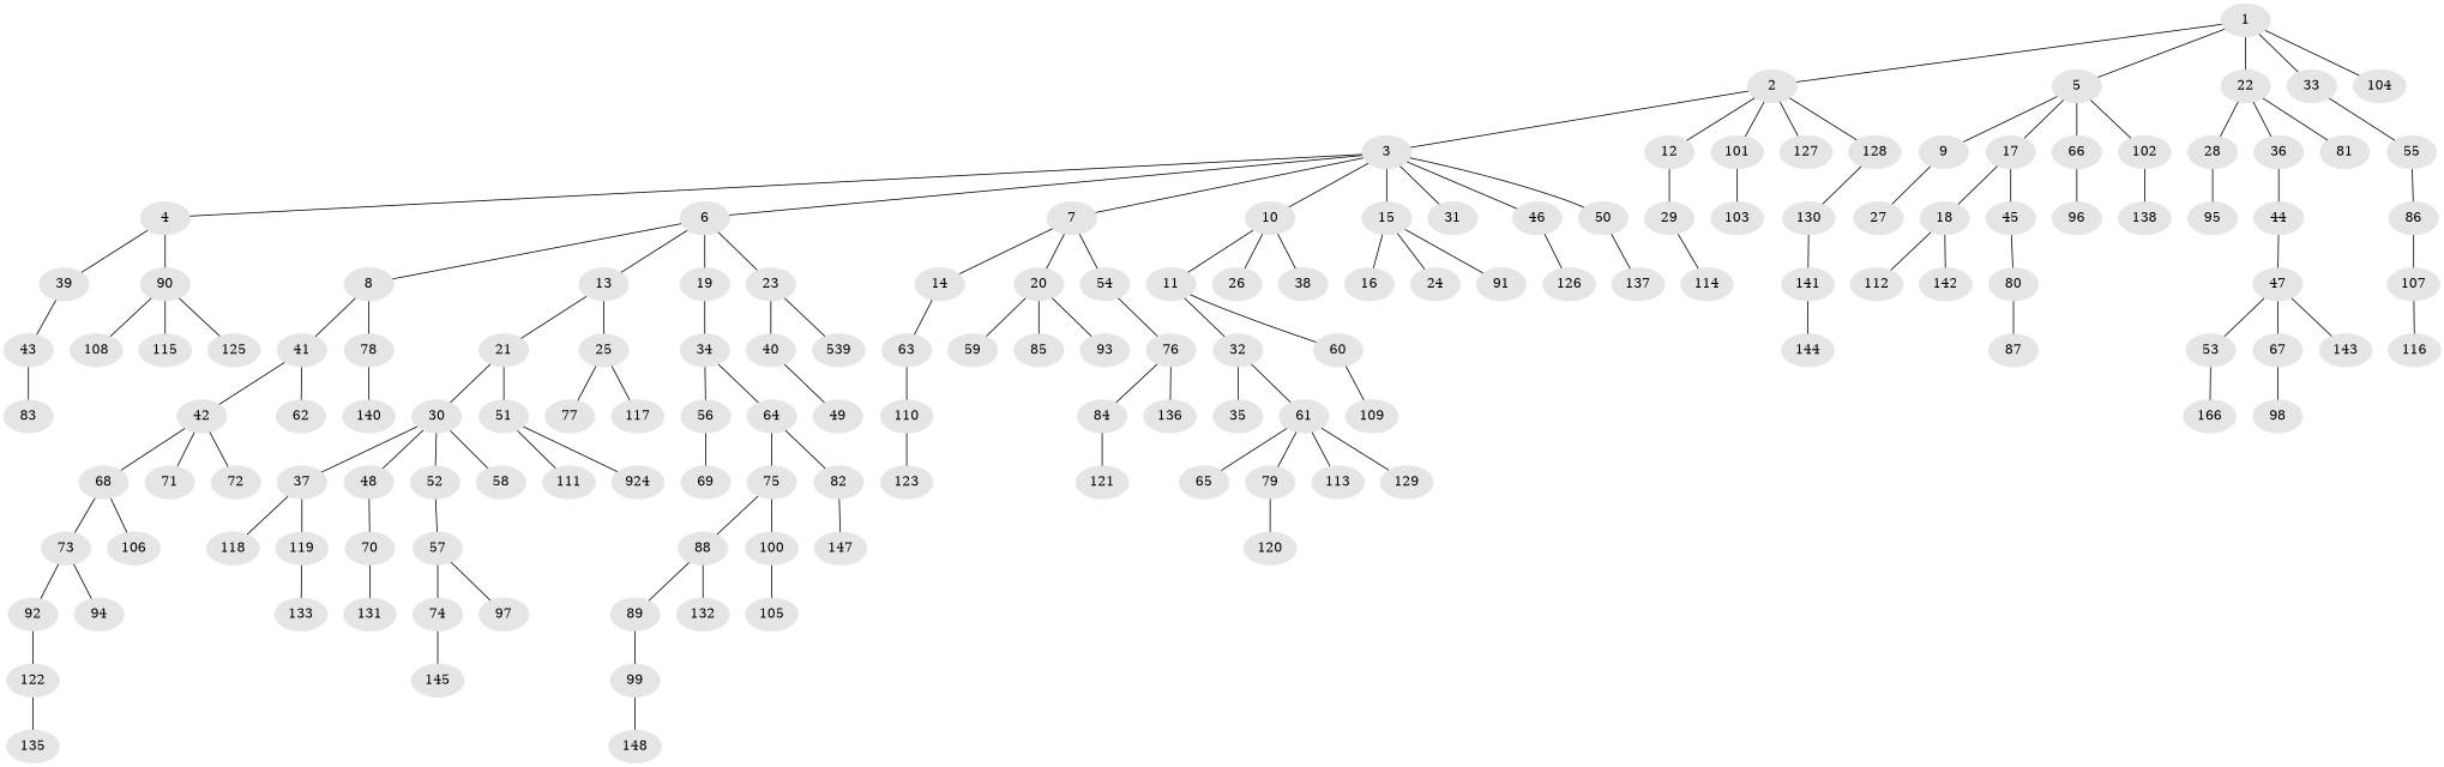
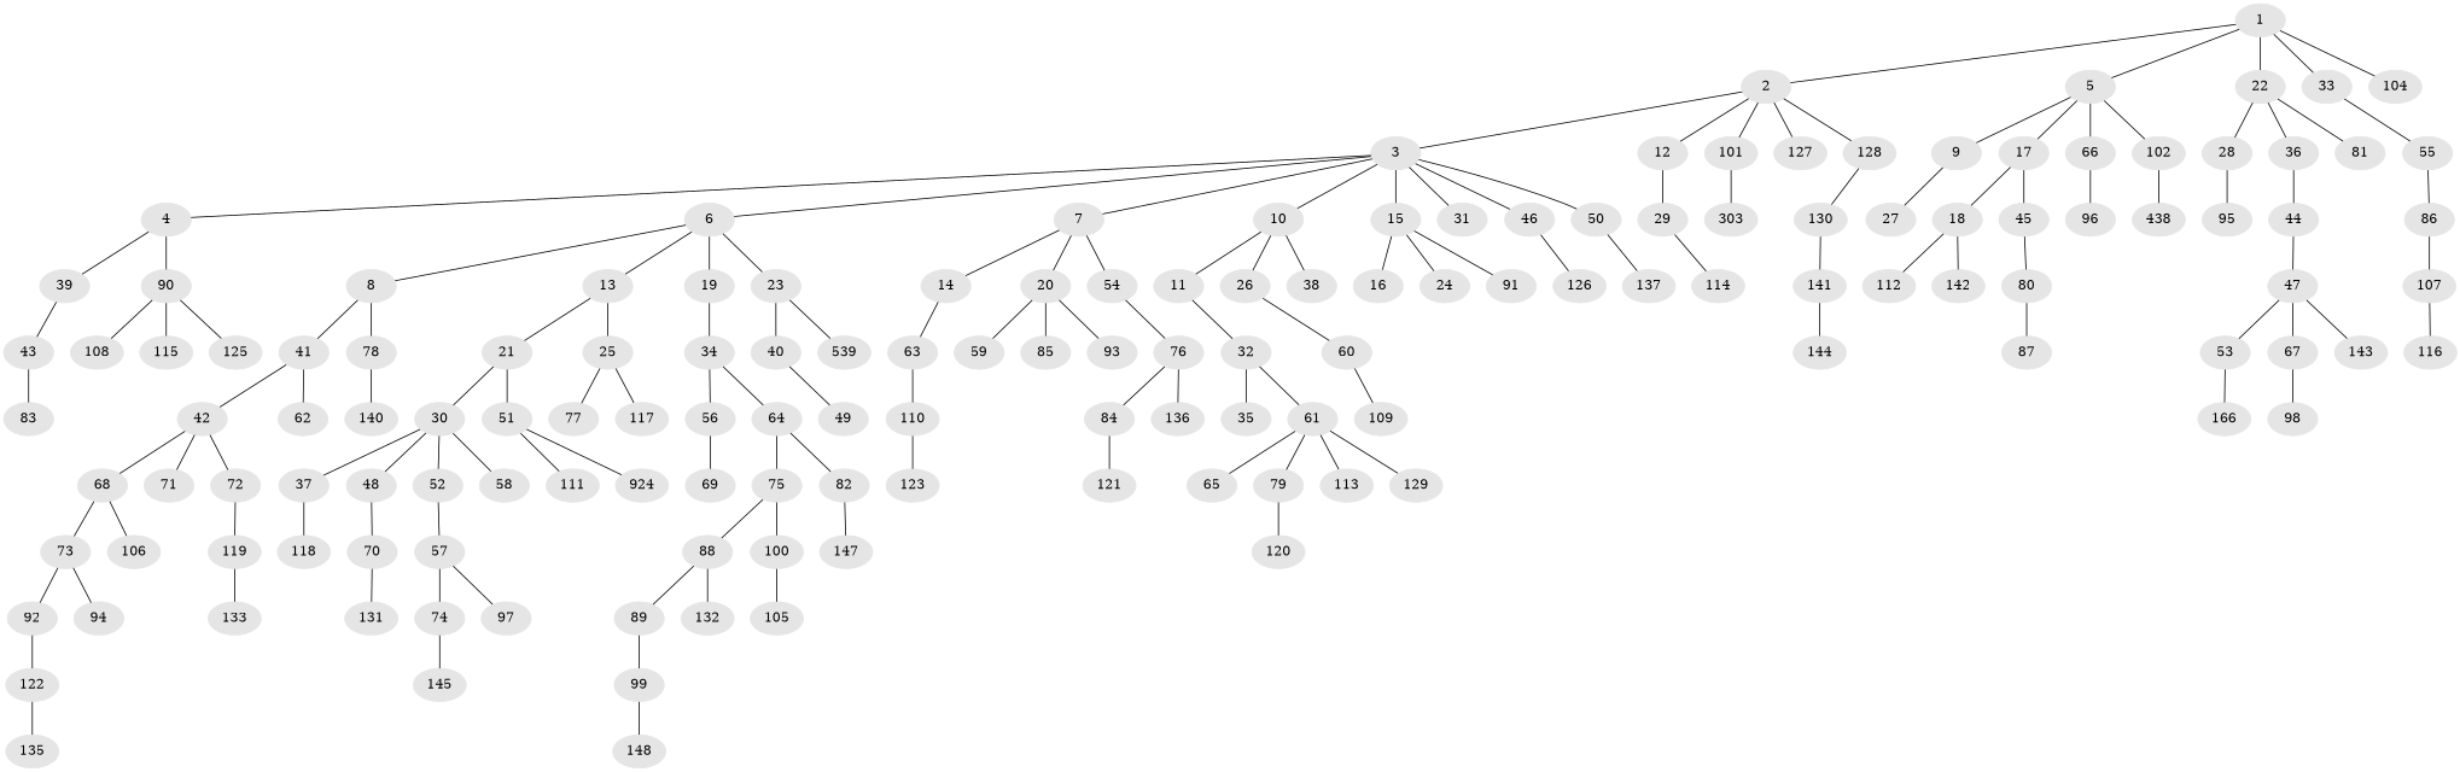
  graph {
    node [color=gray90 style=filled]
    1
    2
    5
    22
    33
    104
    3
    12
    101
    127
    128
    9
    17
    66
    102
    28
    36
    81
    55
    4
    6
    7
    10
    15
    31
    46
    50
    29
-   103
+   103 [label=303]
    130
    39
    90
    8
    13
    19
    23
    14
    20
    54
    11
    26
    38
    16
    24
    91
    126
    137
    43
    108
    115
    125
    27
    18
    45
    96
-   138
+   138 [label=438]
    41
    78
    21
    25
    34
    40
    n63 [label=539]
    63
    59
    85
    93
    76
    42
    62
    140
    32
    60
    35
    61
    109
    114
    30
    51
    77
    117
    110
    112
    142
    80
    56
    64
    37
    48
    52
    58
    111
    n93 [label=924]
    95
    44
    49
    118
    70
    57
    65
    79
    113
    129
    86
    69
    75
    82
    47
    83
    68
    71
    72
    73
    106
    119
    53
    67
    143
    87
    n120 [label=166]
    98
    131
    74
    97
    84
    136
    107
    145
    120
    123
    88
    100
    147
    92
    94
    133
    122
    89
    132
    105
    121
    116
    99
    148
    135
    141
    144
    1 -- 2
    1 -- 5
    1 -- 22
    1 -- 33
    1 -- 104
    2 -- 3
    2 -- 12
    2 -- 101
    2 -- 127
    2 -- 128
    5 -- 9
    5 -- 17
    5 -- 66
    5 -- 102
    22 -- 28
    22 -- 36
    22 -- 81
    33 -- 55
    3 -- 4
    3 -- 6
    3 -- 7
    3 -- 10
    3 -- 15
    3 -- 31
    3 -- 46
    3 -- 50
    12 -- 29
    101 -- 103
    128 -- 130
    9 -- 27
    17 -- 18
    17 -- 45
    66 -- 96
    102 -- 138
    28 -- 95
    36 -- 44
    55 -- 86
    4 -- 39
    4 -- 90
    6 -- 8
    6 -- 13
    6 -- 19
    6 -- 23
    7 -- 14
    7 -- 20
    7 -- 54
    10 -- 11
    10 -- 26
    10 -- 38
    15 -- 16
    15 -- 24
    15 -- 91
    46 -- 126
    50 -- 137
    29 -- 114
    130 -- 141
    39 -- 43
    90 -- 108
    90 -- 115
    90 -- 125
    8 -- 41
    8 -- 78
    13 -- 21
    13 -- 25
    19 -- 34
    23 -- 40
    23 -- n63
    14 -- 63
    20 -- 59
    20 -- 85
    20 -- 93
    54 -- 76
    11 -- 32
-   11 -- 60
+   26 -- 60
    43 -- 83
    18 -- 112
    18 -- 142
    45 -- 80
    41 -- 42
    41 -- 62
    78 -- 140
    21 -- 30
    21 -- 51
    25 -- 77
    25 -- 117
    34 -- 56
    34 -- 64
    40 -- 49
    63 -- 110
    76 -- 84
    76 -- 136
    42 -- 68
    42 -- 71
    42 -- 72
    32 -- 35
    32 -- 61
    60 -- 109
    61 -- 65
    61 -- 79
    61 -- 113
    61 -- 129
    30 -- 37
    30 -- 48
    30 -- 52
    30 -- 58
    51 -- 111
    51 -- n93
    110 -- 123
    80 -- 87
    56 -- 69
    64 -- 75
    64 -- 82
    37 -- 118
    48 -- 70
    52 -- 57
    44 -- 47
    70 -- 131
    57 -- 74
    57 -- 97
    79 -- 120
    86 -- 107
    75 -- 88
    75 -- 100
    82 -- 147
    47 -- 53
    47 -- 67
    47 -- 143
    68 -- 73
    68 -- 106
-   37 -- 119
+   72 -- 119
    73 -- 92
    73 -- 94
    119 -- 133
    53 -- n120
    67 -- 98
    74 -- 145
    84 -- 121
    107 -- 116
    88 -- 89
    88 -- 132
    100 -- 105
    92 -- 122
    122 -- 135
    89 -- 99
    99 -- 148
    141 -- 144
  }
